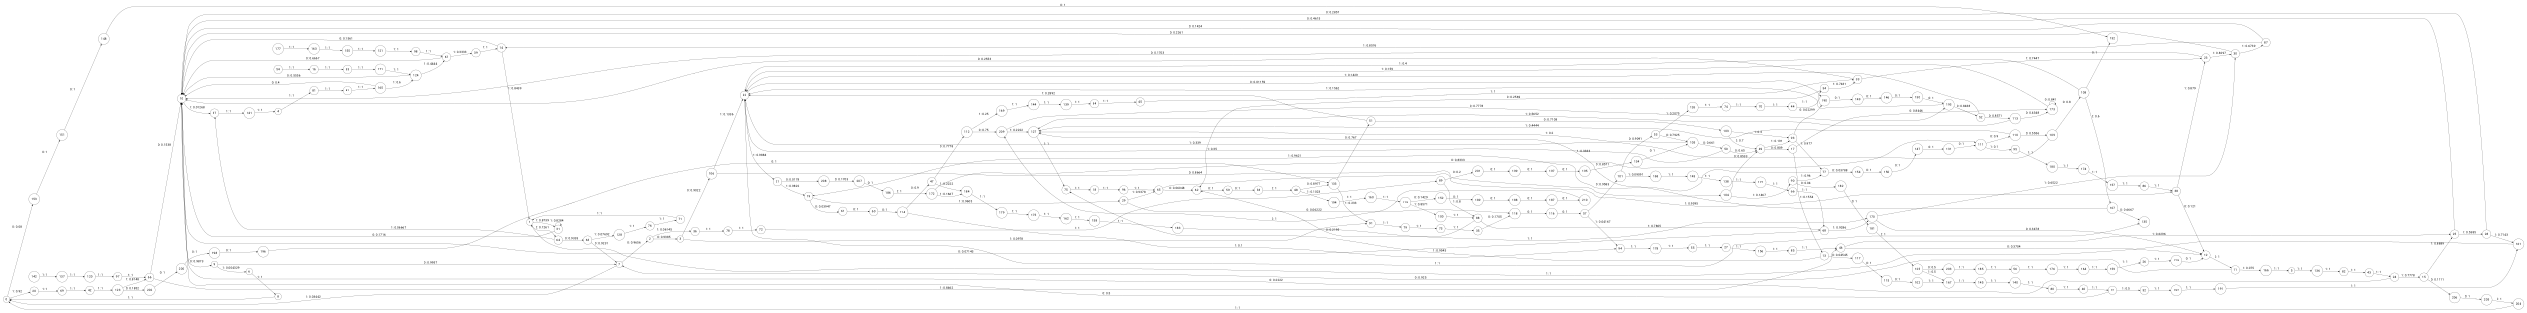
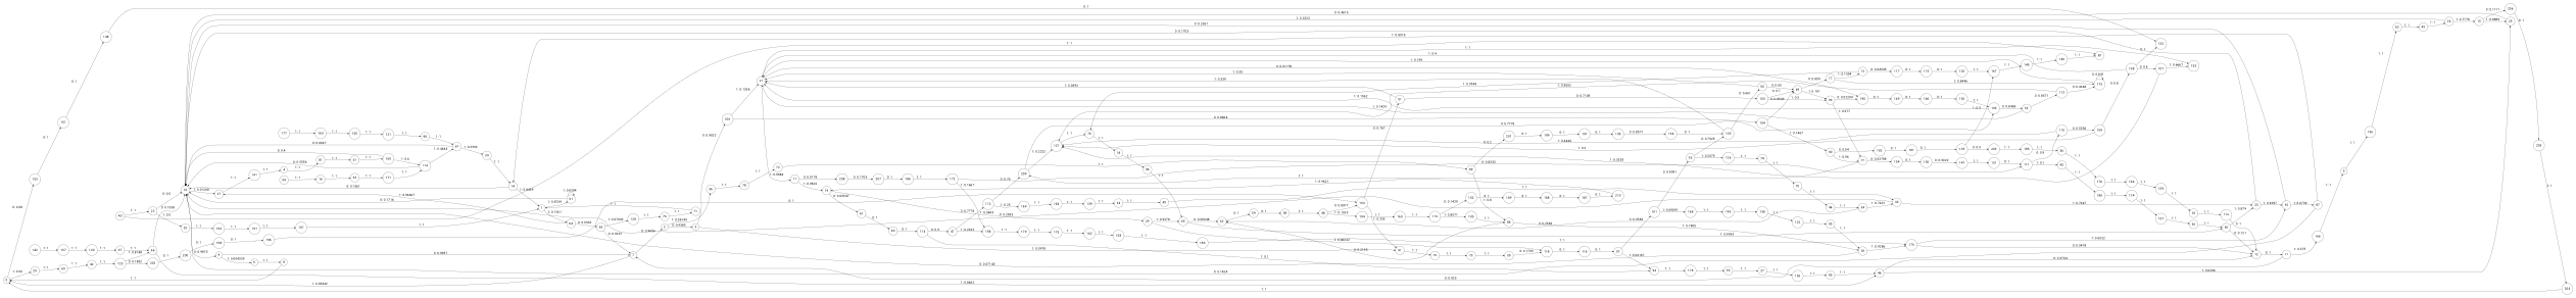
  digraph {
    fontname=Roboto
    rankdir=LR
    node [fontname=Roboto fontsize=24 shape=circle]
    edge [fontname=Roboto fontsize=24]
    0
    153
    20
    151
    69
    148
    42
    1
    64
    31
    37
    63
    10
    141
    7
    128
    9
    2
    3
    36
    106
    91
    78
    92
    104
    79
    72
    21
    190
    135
    49
    90
    73
    4
    81
    41
    165
    5
    136
    82
    43
    6
    8
    11
    166
    12
    13
    117
    75
    115
    18
    102
    96
    14
    15
    206
    25
    205
-   28
    204
    161
    16
    83
    171
    124
    17
    173
    65
    62
    38
    19
    61
    29
    60
    118
    114
    116
    123
    208
    207
    186
    22
    32
    192
    191
    23
    30
    87
    24
    26
    129
    27
    156
    85
    46
    57
    59
    33
    34
    58
    35
    89
    39
    40
    67
    66
    202
    200
    44
    45
    47
    112
    184
    209
    169
    179
    127
    193
    144
    175
    48
    133
    194
    51
    160
    103
    119
    93
    77
    154
    149
    50
    52
    113
    53
    105
    126
    74
    70
    54
    55
    56
    176
    164
    159
    101
    94
    168
    178
    143
    76
    71
    68
    170
    88
    201
    199
    150
    147
    80
    84
    86
    197
    182
    181
    125
    146
    95
    180
    174
    157
    97
    98
    99
    100
    138
    167
    145
    140
    107
    108
    132
    109
    110
    111
    139
    152
    189
    188
    120
    121
    122
    198
    203
    185
    130
    131
    134
    137
    142
    187
    155
    158
    183
    162
    163
    172
    177
    210
    195
    196
    0 -> 153 [label="0: 0.08     "]
    0 -> 20 [label="1: 0.92     "]
    153 -> 151 [label="0: 1        "]
    20 -> 69 [label="1: 1        "]
    151 -> 148 [label="0: 1        "]
    69 -> 42 [label="1: 1        "]
    148 -> 132 [label="0: 1        "]
    42 -> 123 [label="1: 1        "]
    1 -> 64 [label="0: 0.1261   "]
    1 -> 31 [label="1: 0.8739   "]
    64 -> 37 [label="1: 0.06667  "]
    64 -> 63 [label="0: 0.9333   "]
    31 -> 31 [label="1: 0.8284   "]
    31 -> 10 [label="0: 0.1716   "]
    37 -> 141 [label="1: 1        "]
    63 -> 7 [label="0: 0.9231   "]
    63 -> 128 [label="1: 0.07692  "]
    10 -> 37 [label="1: 0.01268  "]
    10 -> 9 [label="0: 0.9873   "]
    141 -> 4 [label="1: 1        "]
    7 -> 0 [label="1: 0.03442  "]
    7 -> 2 [label="0: 0.9656   "]
    128 -> 76 [label="1: 1        "]
    9 -> 7 [label="0: 0.9957   "]
    9 -> 6 [label="1: 0.004329  "]
    2 -> 3 [label="0: 0.9385   "]
    2 -> 36 [label="1: 0.06145  "]
    3 -> 106 [label="0: 0.9022   "]
    3 -> 91 [label="1: 0.0978   "]
    36 -> 78 [label="1: 1        "]
    106 -> 92 [label="1: 0.1336   "]
    106 -> 104 [label="0: 0.8664   "]
    91 -> 79 [label="1: 1        "]
    78 -> 72 [label="1: 1        "]
    92 -> 21 [label="1: 0.9884   "]
    92 -> 190 [label="0: 0.01159  "]
    92 -> 135 [label="1: 1        "]
    104 -> 49 [label="0: 0.8533   "]
    104 -> 90 [label="1: 0.1467   "]
    79 -> 73 [label="1: 1        "]
    72 -> 89 [label="1: 1        "]
    21 -> 19 [label="1: 0.9822   "]
    21 -> 208 [label="0: 0.0178   "]
    190 -> 149 [label="0: 1        "]
    49 -> 17 [label="0: 0.809    "]
    49 -> 93 [label="1: 0.191    "]
    90 -> 77 [label="1: 0.96     "]
    90 -> 182 [label="0: 0.04     "]
    73 -> 35 [label="1: 1        "]
    4 -> 81 [label="1: 1        "]
    81 -> 41 [label="1: 1        "]
    41 -> 165 [label="1: 1        "]
    165 -> 10 [label="0: 0.4      "]
    165 -> 124 [label="1: 0.6      "]
    5 -> 136 [label="1: 1        "]
    136 -> 82 [label="1: 1        "]
    82 -> 43 [label="1: 1        "]
    43 -> 24 [label="1: 1        "]
    6 -> 8 [label="1: 1        "]
    8 -> 0 [label="1: 1        "]
    11 -> 7 [label="0: 0.925    "]
    11 -> 166 [label="1: 0.075    "]
    166 -> 5 [label="1: 1        "]
    12 -> 11 [label="0: 1        "]
    13 -> 117 [label="0: 0.04545  "]
    13 -> 75 [label="1: 0.9545   "]
    117 -> 115 [label="0: 1        "]
    75 -> 18 [label="1: 1        "]
    115 -> 102 [label="0: 1        "]
    18 -> 96 [label="1: 1        "]
    102 -> 167 [label="1: 1        "]
    96 -> 65 [label="1: 1        "]
    14 -> 1 [label="1: 0.8439   "]
    14 -> 10 [label="0: 0.1561   "]
    15 -> 206 [label="0: 0.1111   "]
    15 -> 25 [label="1: 0.8889   "]
    206 -> 205 [label="0: 1        "]
    25 -> 10 [label="0: 0.4615   "]
-   25 -> 28 [label="1: 0.5385   "]
    205 -> 204 [label="0: 1        "]
-   28 -> 10 [label="0: 0.2857   "]
-   28 -> 161 [label="1: 0.7143   "]
    204 -> 0 [label="1: 1        "]
    161 -> 1 [label="1: 1        "]
    16 -> 83 [label="1: 1        "]
    83 -> 171 [label="1: 1        "]
    171 -> 124 [label="1: 1        "]
    124 -> 10 [label="0: 0.5556   "]
    124 -> 67 [label="1: 0.4444   "]
    17 -> 13 [label="1: 0.1554   "]
    17 -> 173 [label="0: 0.8446   "]
    173 -> 92 [label="1: 0.159    "]
    173 -> 173 [label="0: 0.841    "]
    65 -> 62 [label="0: 0.06048  "]
    65 -> 38 [label="1: 0.9395   "]
    62 -> 59 [label="0: 1        "]
    38 -> 12 [label="0: 0.121    "]
    38 -> 23 [label="1: 0.879    "]
    19 -> 61 [label="0: 0.03947  "]
    19 -> 29 [label="1: 0.9605   "]
    61 -> 60 [label="0: 1        "]
    29 -> 65 [label="1: 0.9378   "]
    29 -> 118 [label="0: 0.06222  "]
    60 -> 114 [label="0: 1        "]
    118 -> 116 [label="0: 1        "]
    114 -> 47 [label="0: 0.9      "]
    114 -> 94 [label="1: 0.1      "]
    116 -> 57 [label="0: 1        "]
    123 -> 66 [label="1: 0.8148   "]
    123 -> 202 [label="0: 0.1852   "]
    208 -> 207 [label="0: 0.1703   "]
    207 -> 186 [label="0: 1        "]
    186 -> 172 [label="0: 1        "]
    22 -> 10 [label="0: 0.5      "]
    22 -> 32 [label="1: 0.5      "]
    32 -> 192 [label="1: 1        "]
    192 -> 191 [label="1: 1        "]
    191 -> 161 [label="1: 1        "]
    23 -> 10 [label="0: 0.1703   "]
    23 -> 30 [label="1: 0.8297   "]
    30 -> 10 [label="0: 0.2261   "]
    30 -> 87 [label="1: 0.6739   "]
    87 -> 10 [label="0: 0.1424   "]
    87 -> 14 [label="1: 0.8576   "]
    24 -> 10 [label="0: 0.2222   "]
    24 -> 15 [label="1: 0.7778   "]
    26 -> 129 [label="1: 1        "]
    129 -> 12 [label="0: 1        "]
    27 -> 156 [label="1: 1        "]
    156 -> 85 [label="1: 1        "]
    85 -> 46 [label="1: 1        "]
    46 -> 12 [label="0: 0.3704   "]
    46 -> 25 [label="1: 0.6296   "]
    57 -> 101 [label="0: 0.9583   "]
    57 -> 94 [label="1: 0.04167  "]
    59 -> 58 [label="0: 1        "]
    33 -> 10 [label="0: 0.2553   "]
    33 -> 23 [label="1: 0.7447   "]
    34 -> 62 [label="0: 0.2569   "]
    34 -> 33 [label="1: 0.7431   "]
    58 -> 48 [label="0: 1        "]
    35 -> 118 [label="0: 0.1705   "]
    89 -> 88 [label="1: 0.8      "]
    89 -> 201 [label="0: 0.2      "]
    39 -> 14 [label="1: 1        "]
    40 -> 22 [label="1: 1        "]
    67 -> 10 [label="0: 0.6667   "]
    67 -> 39 [label="1: 0.3333   "]
    66 -> 10 [label="0: 0.1538   "]
    66 -> 46 [label="1: 0.8462   "]
    202 -> 200 [label="0: 1        "]
    200 -> 198 [label="0: 1        "]
    44 -> 34 [label="1: 1        "]
    45 -> 33 [label="1: 1        "]
    47 -> 112 [label="0: 0.7778   "]
    47 -> 184 [label="1: 0.2222   "]
    112 -> 209 [label="0: 0.75     "]
    112 -> 169 [label="1: 0.25     "]
    184 -> 179 [label="1: 1        "]
    209 -> 127 [label="1: 0.2222   "]
    209 -> 193 [label="0: 0.7778   "]
    169 -> 144 [label="1: 1        "]
    179 -> 175 [label="1: 1        "]
    127 -> 75 [label="1: 1        "]
    193 -> 92 [label="1: 0.1562   "]
    193 -> 52 [label="0: 0.8438   "]
    144 -> 139 [label="1: 1        "]
    175 -> 162 [label="1: 1        "]
    48 -> 133 [label="0: 0.8977   "]
    48 -> 194 [label="1: 0.1023   "]
    133 -> 91 [label="1: 0.233    "]
    133 -> 51 [label="0: 0.767    "]
    194 -> 160 [label="1: 1        "]
    51 -> 92 [label="1: 0.2892   "]
    51 -> 103 [label="0: 0.7108   "]
    160 -> 119 [label="1: 1        "]
    103 -> 49 [label="0: 0.7      "]
    103 -> 93 [label="1: 0.3      "]
    119 -> 100 [label="1: 0.8571   "]
    119 -> 152 [label="0: 0.1429   "]
    93 -> 190 [label="0: 0.02299  "]
    93 -> 77 [label="1: 0.977    "]
    77 -> 19 [label="1: 0.9621   "]
    77 -> 154 [label="0: 0.03788  "]
    154 -> 150 [label="0: 1        "]
    149 -> 146 [label="0: 1        "]
    50 -> 92 [label="1: 0.35     "]
    50 -> 49 [label="0: 0.65     "]
    52 -> 92 [label="1: 0.1429   "]
    52 -> 113 [label="0: 0.8571   "]
    113 -> 173 [label="0: 0.4348   "]
    113 -> 127 [label="1: 0.5652   "]
    53 -> 105 [label="0: 0.7925   "]
    53 -> 126 [label="1: 0.2075   "]
    105 -> 92 [label="1: 0.339    "]
    105 -> 50 [label="0: 0.661    "]
    126 -> 74 [label="1: 1        "]
    74 -> 70 [label="1: 1        "]
    70 -> 44 [label="1: 1        "]
    54 -> 16 [label="1: 1        "]
    55 -> 27 [label="1: 1        "]
    56 -> 176 [label="1: 1        "]
    176 -> 164 [label="1: 1        "]
    164 -> 159 [label="1: 1        "]
    159 -> 26 [label="1: 1        "]
    101 -> 53 [label="0: 0.9091   "]
    101 -> 168 [label="1: 0.09091  "]
    94 -> 178 [label="1: 1        "]
    168 -> 143 [label="1: 1        "]
    178 -> 55 [label="1: 1        "]
    143 -> 138 [label="1: 1        "]
    76 -> 71 [label="1: 1        "]
    71 -> 1 [label="1: 1        "]
    68 -> 10 [label="0: 0.07143  "]
    68 -> 170 [label="1: 0.9286   "]
    170 -> 12 [label="0: 0.3478   "]
    170 -> 30 [label="1: 0.6522   "]
    88 -> 62 [label="0: 0.2195   "]
    88 -> 68 [label="1: 0.7805   "]
    201 -> 199 [label="0: 1        "]
    199 -> 197 [label="0: 1        "]
-   150 -> 147 [label="0: 1        "]
+   150 -> 147 [label="0: 0.9022   "]
    147 -> 131 [label="0: 1        "]
-   80 -> 40 [label="1: 1        "]
+   40 -> 80 [label="1: 1        "]
    84 -> 45 [label="1: 1        "]
    86 -> 38 [label="1: 1        "]
    197 -> 195 [label="0: 1        "]
    182 -> 181 [label="0: 1        "]
    181 -> 125 [label="0: 1        "]
    125 -> 167 [label="1: 0.5      "]
    125 -> 203 [label="0: 0.5      "]
    146 -> 130 [label="0: 1        "]
    95 -> 180 [label="1: 1        "]
    180 -> 174 [label="1: 1        "]
    174 -> 157 [label="1: 1        "]
    157 -> 86 [label="1: 1        "]
    97 -> 66 [label="1: 1        "]
    98 -> 67 [label="1: 1        "]
    99 -> 68 [label="1: 1        "]
    100 -> 88 [label="1: 1        "]
    138 -> 122 [label="1: 1        "]
    167 -> 145 [label="1: 1        "]
    145 -> 140 [label="1: 1        "]
    140 -> 80 [label="1: 1        "]
    107 -> 135 [label="0: 0.6667   "]
    107 -> 127 [label="1: 0.3333   "]
    108 -> 92 [label="1: 0.4      "]
    108 -> 107 [label="0: 0.6      "]
    108 -> 132 [label="0: 1        "]
    109 -> 127 [label="1: 0.2      "]
    109 -> 108 [label="0: 0.8      "]
    110 -> 127 [label="1: 0.4444   "]
    110 -> 109 [label="0: 0.5556   "]
    111 -> 95 [label="1: 0.1      "]
    111 -> 110 [label="0: 0.9      "]
    139 -> 84 [label="1: 1        "]
    152 -> 189 [label="0: 1        "]
    189 -> 188 [label="0: 1        "]
    188 -> 187 [label="0: 1        "]
    120 -> 97 [label="1: 1        "]
    121 -> 98 [label="1: 1        "]
    122 -> 99 [label="1: 1        "]
    198 -> 196 [label="0: 1        "]
    203 -> 185 [label="1: 1        "]
    185 -> 56 [label="1: 1        "]
    130 -> 193 [label="0: 1        "]
    131 -> 111 [label="0: 1        "]
    134 -> 105 [label="0: 1        "]
    137 -> 120 [label="1: 1        "]
    142 -> 137 [label="1: 1        "]
    187 -> 210 [label="0: 1        "]
    155 -> 121 [label="1: 1        "]
    158 -> 183 [label="1: 1        "]
    183 -> 170 [label="1: 1        "]
    162 -> 158 [label="1: 1        "]
    163 -> 155 [label="1: 1        "]
    172 -> 184 [label="1: 0.1667   "]
    172 -> 111 [label="0: 0.8333   "]
    177 -> 163 [label="1: 1        "]
    210 -> 209 [label="0: 1        "]
    195 -> 134 [label="0: 0.8571   "]
    196 -> 133 [label="0: 1        "]
  }
